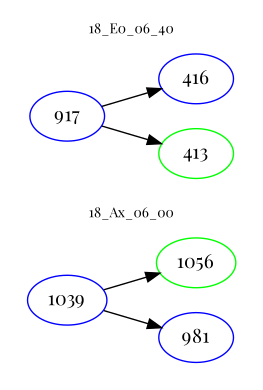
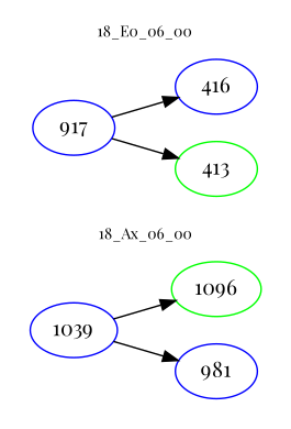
  digraph {
    fontname="Playfair Display"
    rankdir=LR
    node [color=blue fontname="Playfair Display"]
    edge [color=black fontname="Playfair Display"]
    n1 [label=1039]
    n2 [label=981]
-   n3 [color=green label=1056]
+   n3 [color=green label=1096]
    n4 [label=917]
    n5 [color=green label=413]
    n6 [label=416]
    subgraph cluster_1 {
      color=white
      fontsize=10
      label="18_Ax_06_00"
      n1
      n2
      n3
    }
    subgraph cluster_2 {
      color=white
      fontsize=10
-     label="18_E0_06_40"
+     label="18_E0_06_00"
      n4
      n5
      n6
    }
    n1 -> n2
    n1 -> n3
    n4 -> n5
    n4 -> n6
  }
